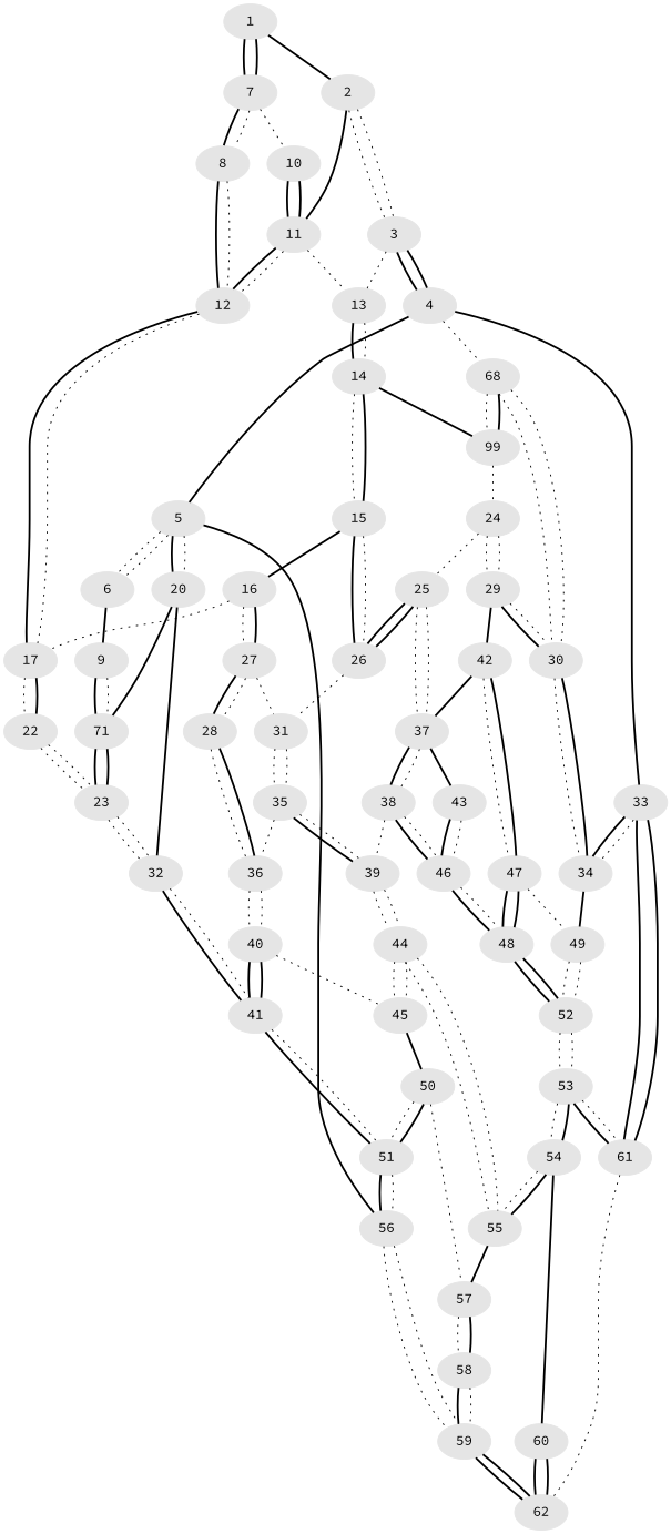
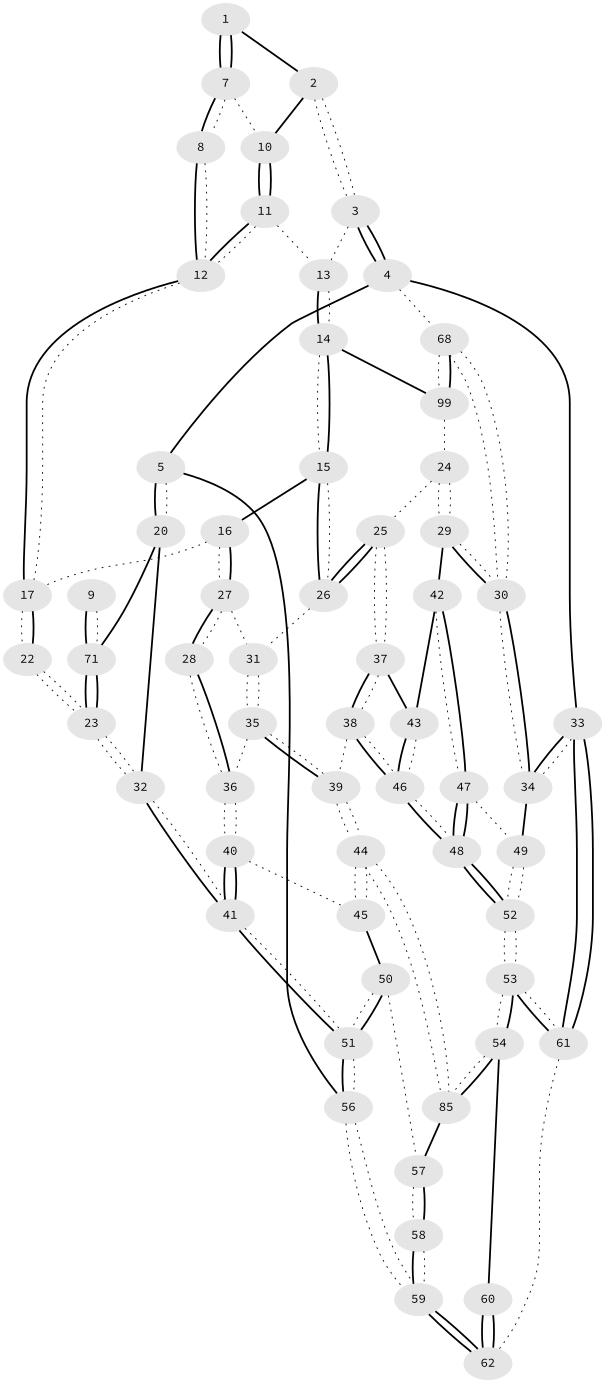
  graph {
    fontname="Source Code Pro"
    node [color=gray90 fontname="Source Code Pro" style=filled]
    edge [fontname="Source Code Pro" style=dotted]
    1
    2
    7
    3
    10
    8
    4
    13
    11
    5
    n11 [label=68]
    33
    14
-   6
    20
    56
    n17 [label=99]
    30
    34
    61
    9
    n22 [label=71]
    32
    59
    12
    17
    23
    22
    15
    16
    26
    24
    27
    31
    28
    25
    29
    41
    36
    37
    42
    38
    43
    35
    40
    47
    49
    39
    51
    62
    52
    44
    45
    46
    48
-   55
+   55 [label=85]
    50
    57
    53
    58
    54
    60
    1 -- 2 [style=bold]
    1 -- 7 [style=bold]
    1 -- 7 [style=bold]
    2 -- 3
    2 -- 3
-   2 -- 11 [style=bold]
+   2 -- 10 [style=bold]
    7 -- 10
    7 -- 8 [style=bold]
    7 -- 8
    3 -- 4 [style=bold]
    3 -- 4 [style=bold]
    3 -- 13
    10 -- 11 [style=bold]
    10 -- 11 [style=bold]
    8 -- 12 [style=bold]
    8 -- 12
    4 -- 5 [style=bold]
    4 -- n11
    4 -- 33 [style=bold]
    13 -- 14 [style=bold]
    13 -- 14
    11 -- 13
    11 -- 12 [style=bold]
    11 -- 12
-   5 -- 6
-   5 -- 6
    5 -- 20 [style=bold]
    5 -- 20
    5 -- 56 [style=bold]
    n11 -- n17
    n11 -- n17 [style=bold]
    n11 -- 30
    n11 -- 30
    33 -- 34 [style=bold]
    33 -- 34
    33 -- 61 [style=bold]
    33 -- 61 [style=bold]
    14 -- n17 [style=bold]
    14 -- 15
    14 -- 15 [style=bold]
-   6 -- 9 [style=bold]
    20 -- n22 [style=bold]
    20 -- 32 [style=bold]
    56 -- 59
    56 -- 59
    n17 -- 24
    30 -- 34
    30 -- 34 [style=bold]
    34 -- 49 [style=bold]
    61 -- 62
    9 -- n22 [style=bold]
    9 -- n22
    n22 -- 23 [style=bold]
    n22 -- 23 [style=bold]
    32 -- 41 [style=bold]
    32 -- 41
    59 -- 62 [style=bold]
    59 -- 62 [style=bold]
    12 -- 17 [style=bold]
    12 -- 17
    17 -- 22
    17 -- 22 [style=bold]
    23 -- 32
    23 -- 32
    22 -- 23
    22 -- 23
    15 -- 16 [style=bold]
    15 -- 26 [style=bold]
    15 -- 26
    16 -- 17
    16 -- 27
    16 -- 27 [style=bold]
    26 -- 31
    24 -- 25
    24 -- 29
    24 -- 29
    27 -- 31
    27 -- 28 [style=bold]
    27 -- 28
    31 -- 35
    31 -- 35
    28 -- 36
    28 -- 36 [style=bold]
    25 -- 26 [style=bold]
    25 -- 26 [style=bold]
    25 -- 37
    25 -- 37
    29 -- 30 [style=bold]
    29 -- 30
    29 -- 42 [style=bold]
    41 -- 51 [style=bold]
    41 -- 51
    36 -- 40
    36 -- 40
    37 -- 38 [style=bold]
    37 -- 38
    37 -- 43 [style=bold]
-   42 -- 37 [style=bold]
+   42 -- 43 [style=bold]
    42 -- 47
    42 -- 47 [style=bold]
    38 -- 39
    38 -- 46 [style=bold]
    38 -- 46
    43 -- 46 [style=bold]
    43 -- 46
    35 -- 36
    35 -- 39 [style=bold]
    35 -- 39
    40 -- 41 [style=bold]
    40 -- 41 [style=bold]
    40 -- 45
    47 -- 49
    47 -- 48 [style=bold]
    47 -- 48 [style=bold]
    49 -- 52
    49 -- 52
    39 -- 44
    39 -- 44
    51 -- 56 [style=bold]
    51 -- 56
    52 -- 53
    52 -- 53
    44 -- 45
    44 -- 45
    44 -- 55
    44 -- 55
    45 -- 50 [style=bold]
    46 -- 48 [style=bold]
    46 -- 48
    48 -- 52 [style=bold]
    48 -- 52 [style=bold]
    55 -- 57 [style=bold]
    50 -- 51
    50 -- 51 [style=bold]
    50 -- 57
    57 -- 58
    57 -- 58 [style=bold]
    53 -- 61 [style=bold]
    53 -- 61
    53 -- 54
    53 -- 54 [style=bold]
    58 -- 59 [style=bold]
    58 -- 59
    54 -- 55
    54 -- 55 [style=bold]
    54 -- 60 [style=bold]
    60 -- 62 [style=bold]
    60 -- 62 [style=bold]
  }
